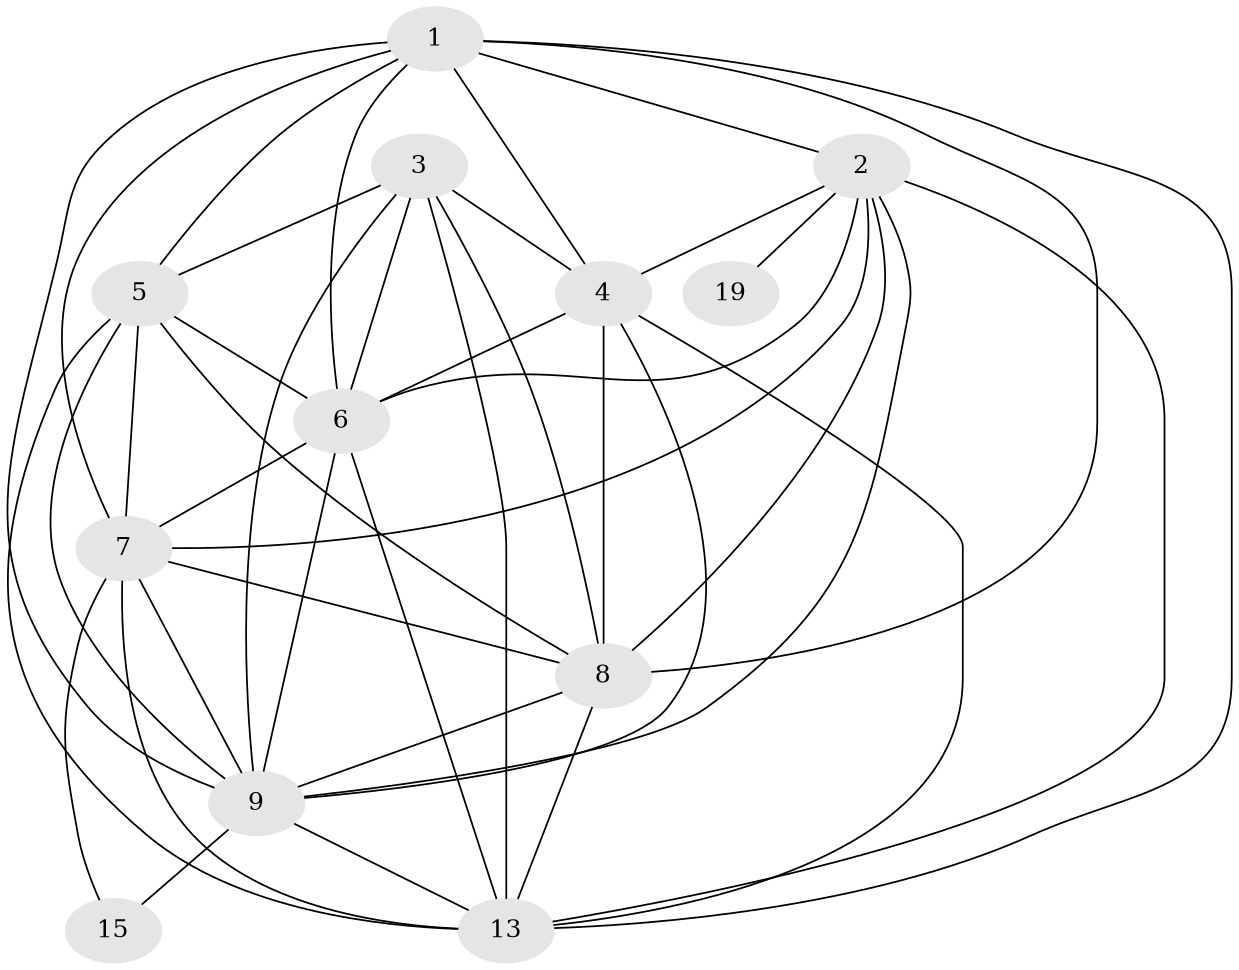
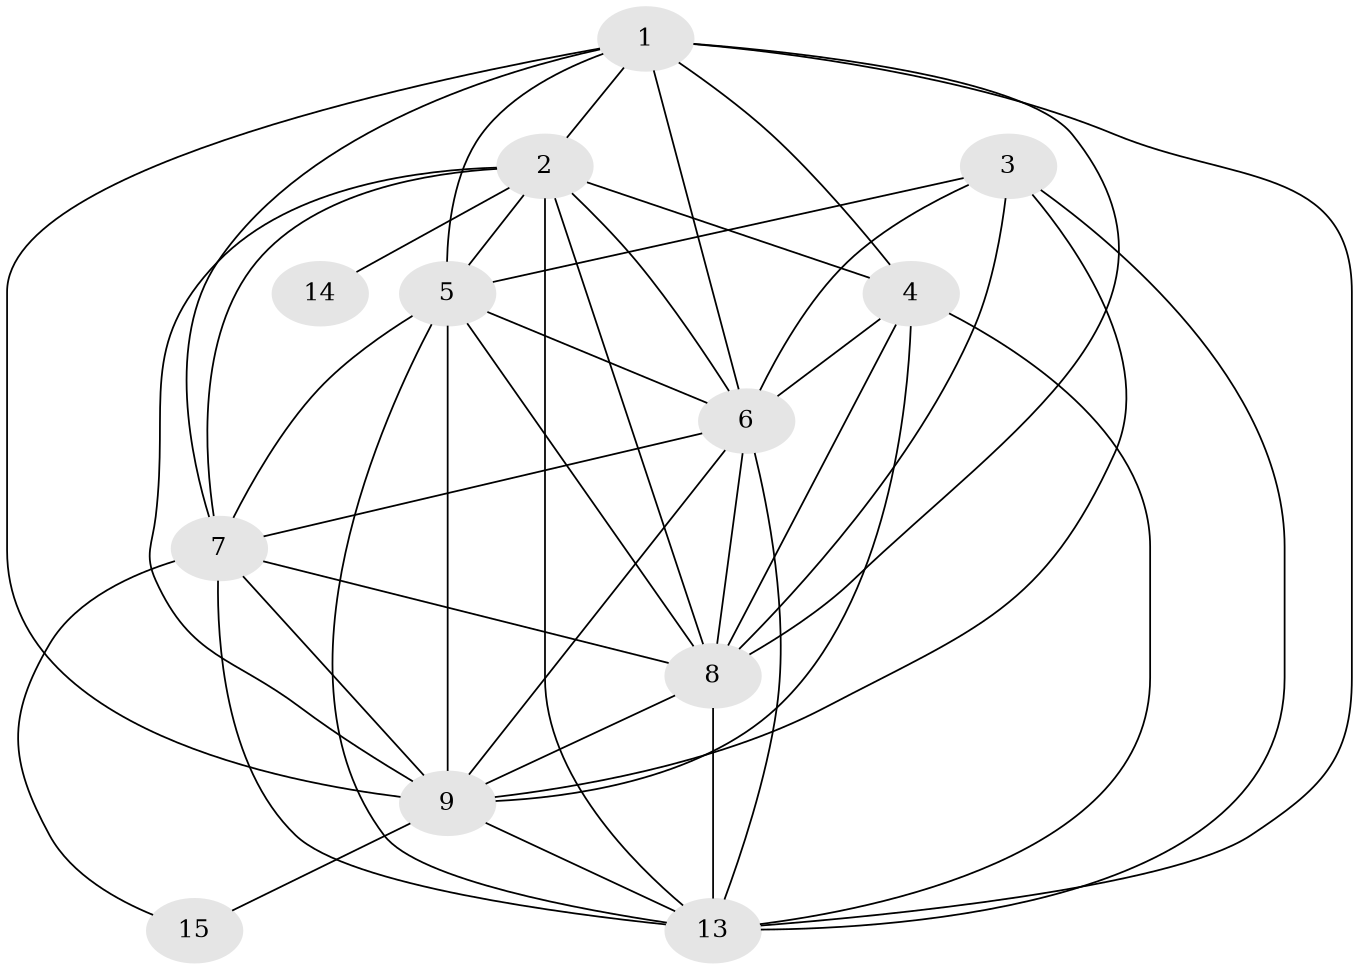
  graph {
    node [color=gray90 style=filled]
    1
    2
    4 [super="+13"]
    5 [super="+17+19+20"]
    6
    7 [super="+11+19"]
    8 [super="+16"]
    9 [super="+11+15+18+20"]
    n9 [label=13 super="+13"]
-   14 [super="+18" label=19]
+   14 [super="+18"]
    3 [super="+15+16"]
    n12 [label=15 super="+17"]
    1 -- 2
    1 -- 4
    1 -- 5
    1 -- 6
    1 -- 7
    1 -- 8
    1 -- 9
    1 -- n9
    2 -- 4
+   2 -- 5
    2 -- 6
    2 -- 7
    2 -- 8
    2 -- 9
    2 -- n9
    2 -- 14
    4 -- 6
    4 -- 8
    4 -- 9
    4 -- n9
    5 -- 6
    5 -- 7
    5 -- 8
    5 -- 9
    5 -- n9
    6 -- 7
+   6 -- 8
    6 -- 9
    6 -- n9
    7 -- 8
    7 -- 9
    7 -- n9
    7 -- n12
    8 -- 9
    8 -- n9
    9 -- n9
    9 -- n12
-   3 -- 4
    3 -- 5
    3 -- 6
    3 -- 8
    3 -- 9
    3 -- n9
  }
